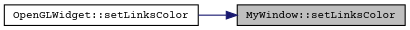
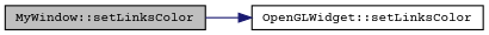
  digraph {
    rankdir=LR
    fontname="Courier Prime"
    node [color=black fontname="Courier Prime" fontsize=10 shape=record style=filled]
    n1 [fillcolor=grey75 fontcolor=black height=0.2 label="MyWindow::setLinksColor" width=0.4]
    n2 [fillcolor=white height=0.2 label="OpenGLWidget::setLinksColor" width=0.4]
-   n2 -> n1 [color=midnightblue fontname="Courier Prime" fontsize=10 labelfontname=Helvetica labelfontsize=10 style=solid]
+   n1 -> n2 [color=midnightblue fontname="Courier Prime" fontsize=10 labelfontname=Helvetica labelfontsize=10 style=solid]
  }
